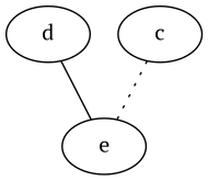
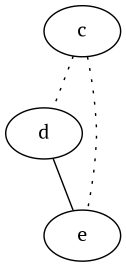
  graph {
    fontname="PT Serif"
    node [fontname="PT Serif"]
    edge [fontname="PT Serif" style=dotted]
    d
    e
    c
    d -- e [style=solid]
+   c -- d
    c -- e
  }
